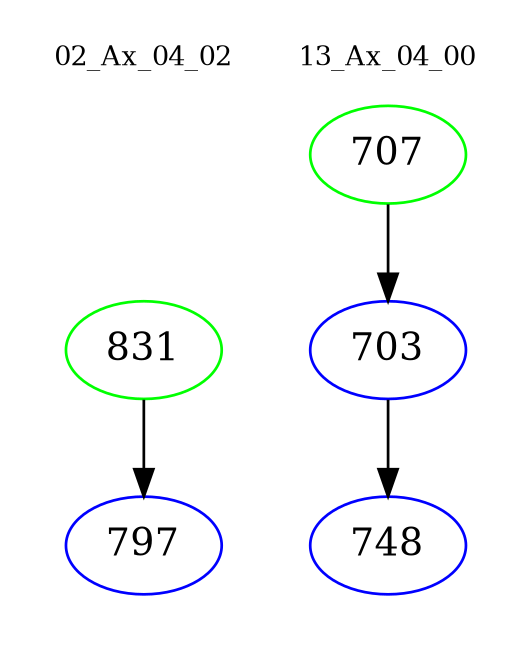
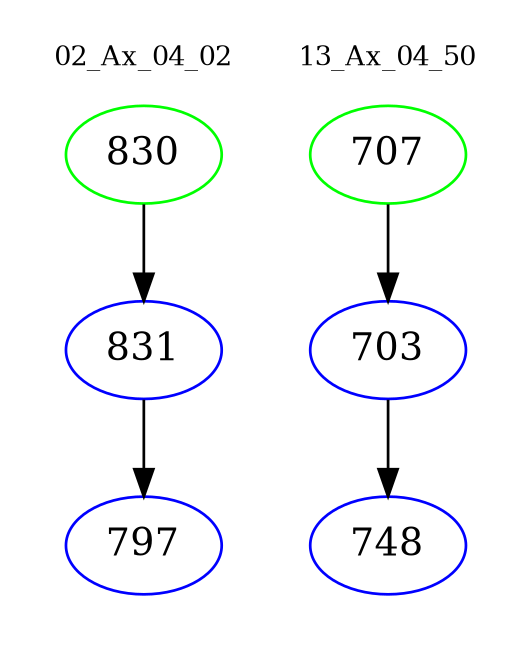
  digraph {
    node [color=blue]
    edge [color=black]
-   n2 [color=green label=831]
+   n1 [color=green label=830]
+   n2 [label=831]
    n3 [label=797]
    n4 [color=green label=707]
    n5 [label=703]
    n6 [label=748]
    subgraph cluster_1 {
      color=white
      fontsize=10
      label="02_Ax_04_02"
+     n1
      n2
      n3
    }
    subgraph cluster_2 {
      color=white
      fontsize=10
-     label="13_Ax_04_00"
+     label="13_Ax_04_50"
      n4
      n5
      n6
    }
+   n1 -> n2
    n2 -> n3
    n4 -> n5
    n5 -> n6
  }
